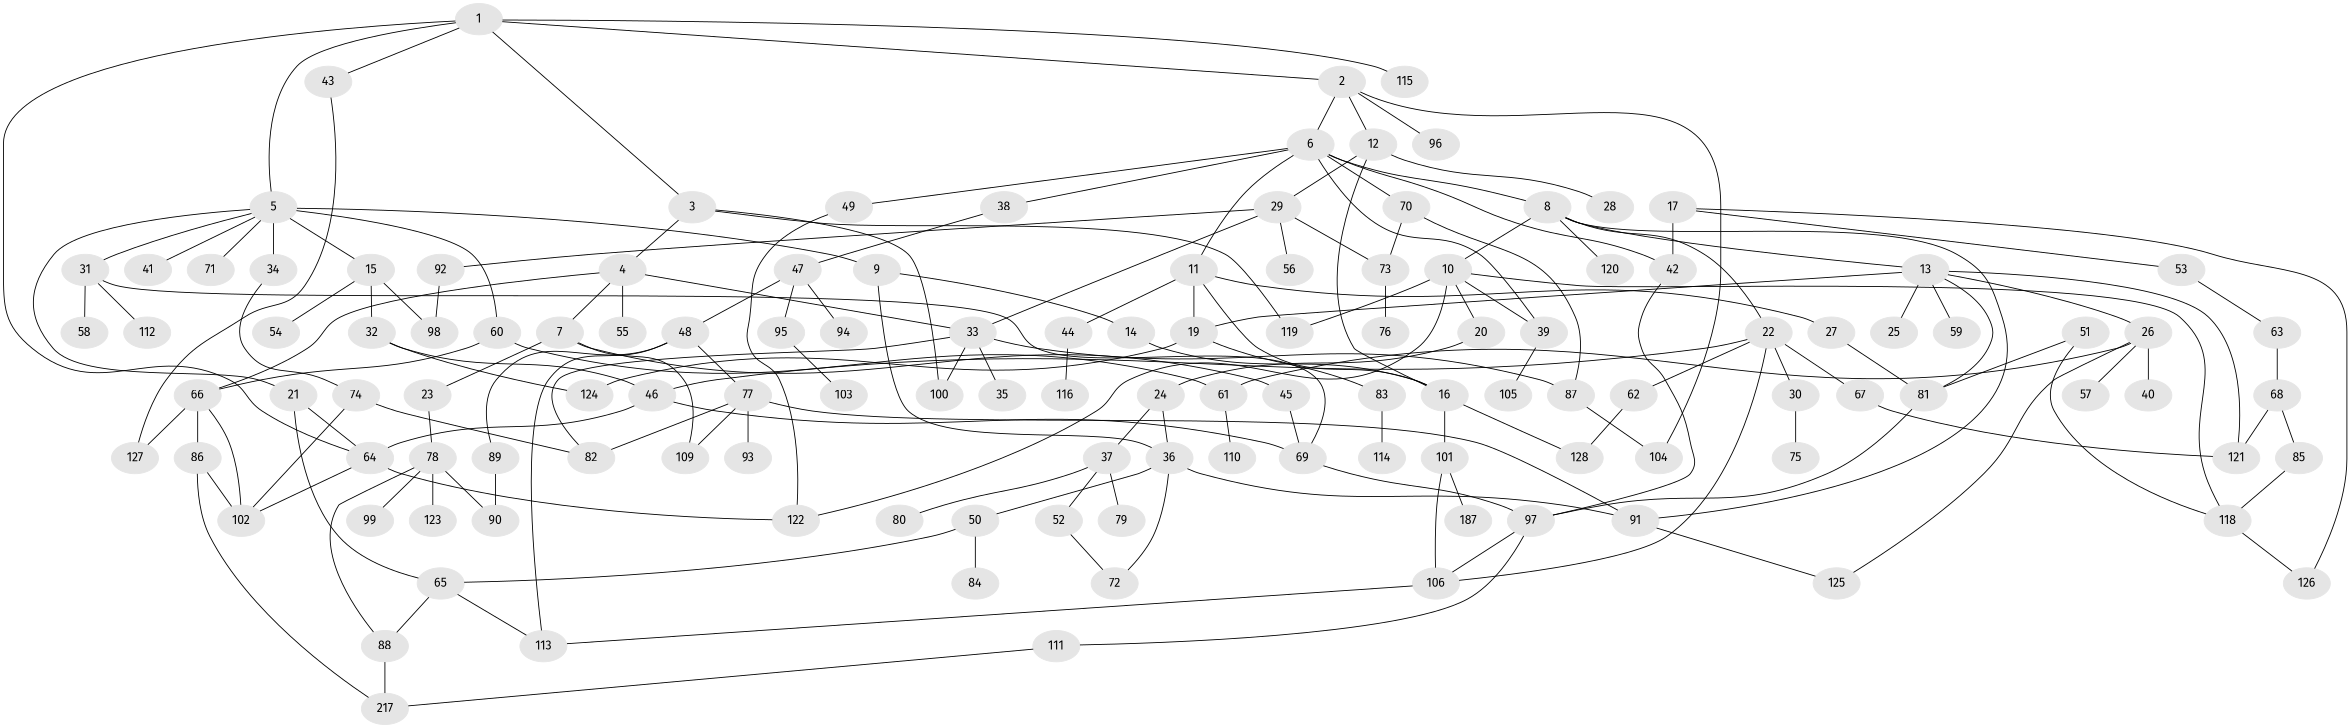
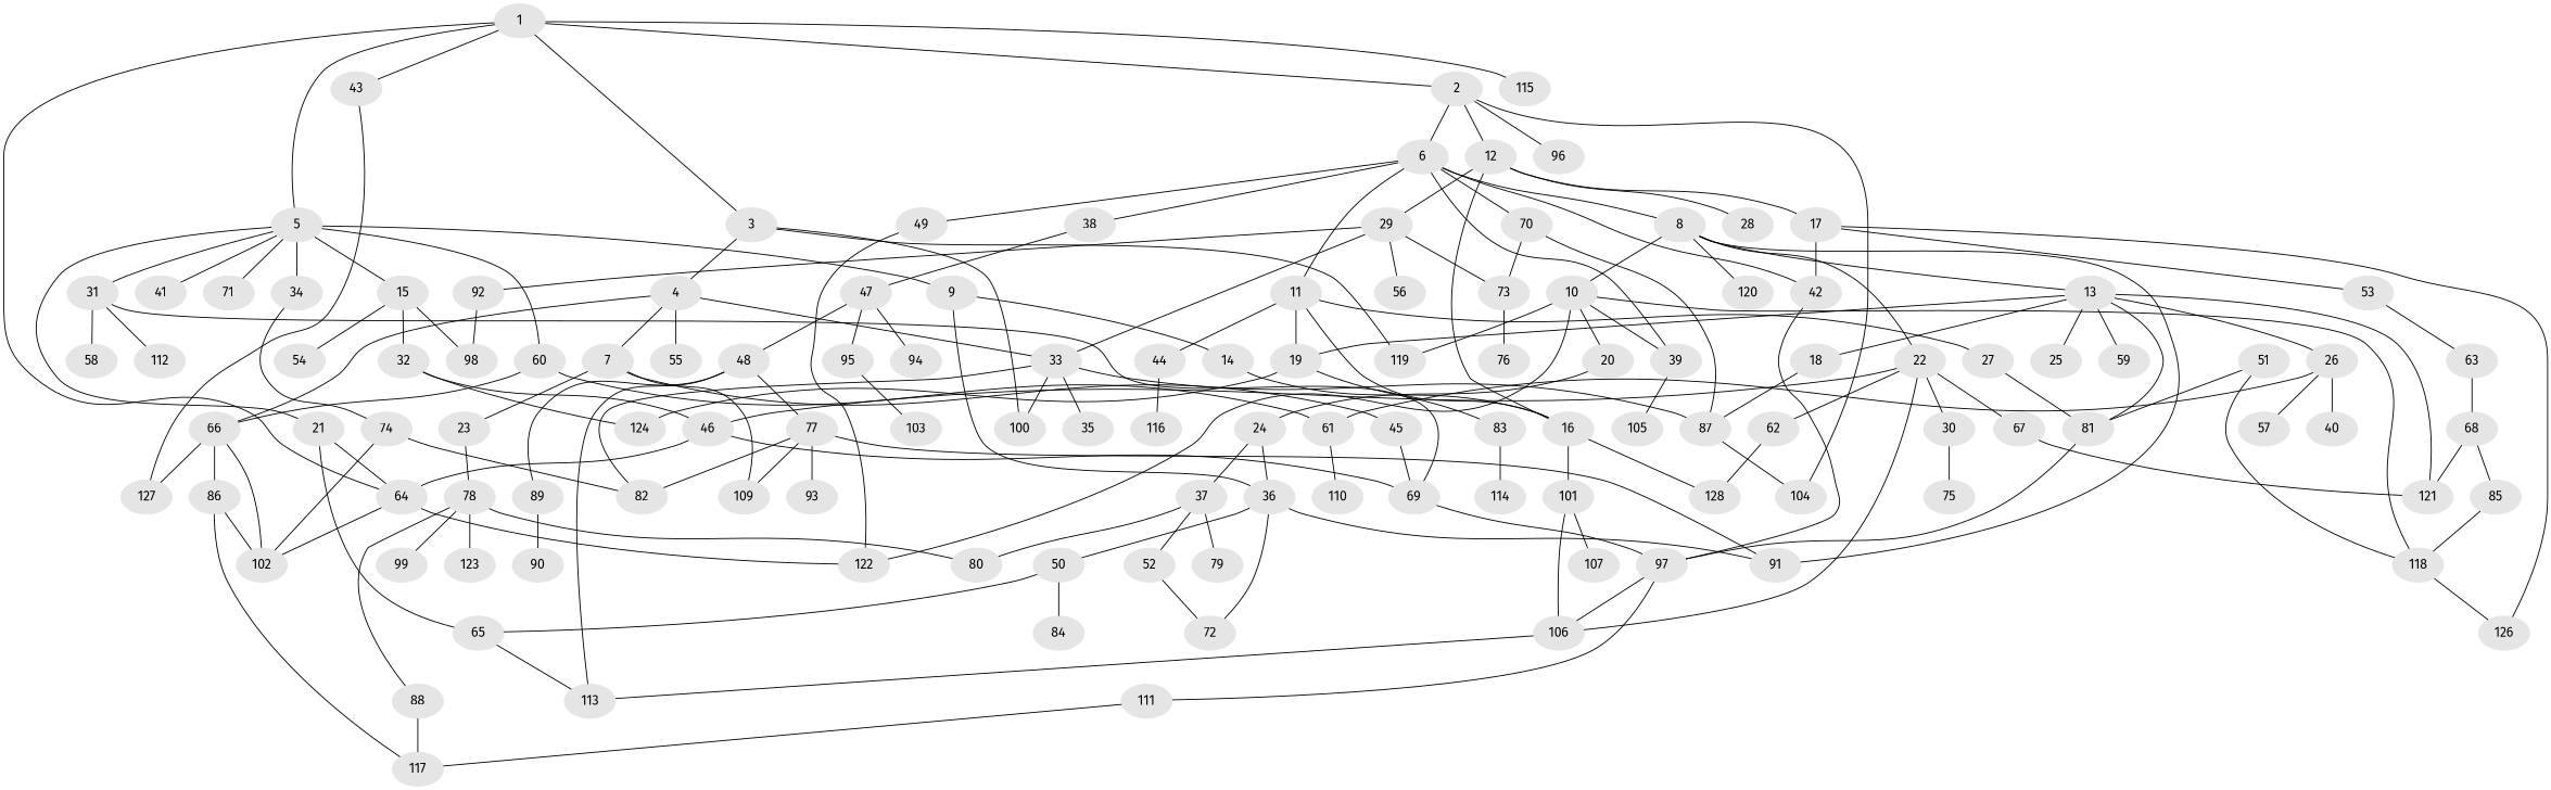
  graph {
    fontname="Fira Sans"
    node [color=gray90 fontname="Fira Sans" style=filled]
    edge [fontname="Fira Sans"]
    1
    2
    3
    5
    43
    64
    115
    6
    12
    96
    104
    4
    100
    119
    9
    15
    21
    31
    34
    41
    60
    71
    127
    122
    102
    8
    11
    38
    39
    42
    49
    70
    16
    17
    28
    29
    7
    33
    55
    66
    23
    45
    109
    87
    35
    82
    86
    14
    36
    32
    54
    98
    65
    58
    69
    112
    74
    61
    10
    13
    22
    91
    120
    19
    27
    44
    47
    105
    97
    73
    78
    20
    118
+   18
    25
    26
    59
    81
    121
    30
    46
    62
    67
    106
-   125
    50
    72
    24
    126
    101
    128
    83
    124
    116
    53
    56
    92
    40
    57
-   107 [label=187]
+   107
    63
    114
    37
    113
    88
    75
    80
    99
    123
    52
    79
    110
    51
    76
    84
    48
    94
    95
    111
    77
    89
    103
    93
    90
    68
    85
-   117 [label=217]
+   117
    1 -- 2
    1 -- 3
    1 -- 5
    1 -- 43
    1 -- 64
    1 -- 115
    2 -- 6
    2 -- 12
    2 -- 96
    2 -- 104
    3 -- 4
    3 -- 100
    3 -- 119
    5 -- 9
    5 -- 15
    5 -- 21
    5 -- 31
    5 -- 34
    5 -- 41
    5 -- 60
    5 -- 71
    43 -- 127
    64 -- 122
    64 -- 102
    6 -- 8
    6 -- 11
    6 -- 38
    6 -- 39
    6 -- 42
    6 -- 49
    6 -- 70
    12 -- 16
+   12 -- 17
    12 -- 28
    12 -- 29
    4 -- 7
    4 -- 33
    4 -- 55
    4 -- 66
    9 -- 14
    9 -- 36
    15 -- 32
    15 -- 54
    15 -- 98
    21 -- 64
    21 -- 65
    31 -- 58
    31 -- 69
    31 -- 112
    34 -- 74
    60 -- 66
    60 -- 61
    8 -- 10
    8 -- 13
    8 -- 22
    8 -- 91
    8 -- 120
    11 -- 16
    11 -- 19
    11 -- 27
    11 -- 44
    38 -- 47
    39 -- 105
    42 -- 97
    49 -- 122
    70 -- 87
    70 -- 73
    16 -- 101
    16 -- 128
    17 -- 42
    17 -- 126
    17 -- 53
    29 -- 33
    29 -- 73
    29 -- 56
    29 -- 92
    7 -- 23
    7 -- 45
    7 -- 109
    33 -- 100
    33 -- 87
    33 -- 35
    33 -- 82
    66 -- 127
    66 -- 102
    66 -- 86
    23 -- 78
    45 -- 69
    87 -- 104
    86 -- 102
    86 -- 117
    14 -- 16
    36 -- 91
    36 -- 50
    36 -- 72
    32 -- 46
    32 -- 124
    65 -- 113
-   65 -- 88
    69 -- 97
    74 -- 102
    74 -- 82
    61 -- 110
    10 -- 119
    10 -- 122
    10 -- 39
    10 -- 20
    10 -- 118
    13 -- 19
+   13 -- 18
    13 -- 25
    13 -- 26
    13 -- 59
    13 -- 81
    13 -- 121
    22 -- 30
    22 -- 46
    22 -- 62
    22 -- 67
    22 -- 106
-   91 -- 125
    19 -- 83
    19 -- 124
    27 -- 81
    44 -- 116
    47 -- 48
    47 -- 94
    47 -- 95
    97 -- 106
    97 -- 111
    73 -- 76
    78 -- 88
-   78 -- 90
+   78 -- 80
    78 -- 99
    78 -- 123
    20 -- 24
    118 -- 126
+   18 -- 87
    26 -- 61
-   26 -- 125
    26 -- 40
    26 -- 57
    81 -- 97
    30 -- 75
    46 -- 64
    46 -- 69
    62 -- 128
    67 -- 121
    106 -- 113
    50 -- 65
    50 -- 84
    24 -- 36
    24 -- 37
    101 -- 106
    101 -- 107
    83 -- 114
    53 -- 63
    92 -- 98
    63 -- 68
    37 -- 80
    37 -- 52
    37 -- 79
    88 -- 117
    52 -- 72
    51 -- 118
    51 -- 81
    48 -- 113
    48 -- 77
    48 -- 89
    95 -- 103
    111 -- 117
    77 -- 109
    77 -- 82
    77 -- 91
    77 -- 93
    89 -- 90
    68 -- 121
    68 -- 85
    85 -- 118
  }
